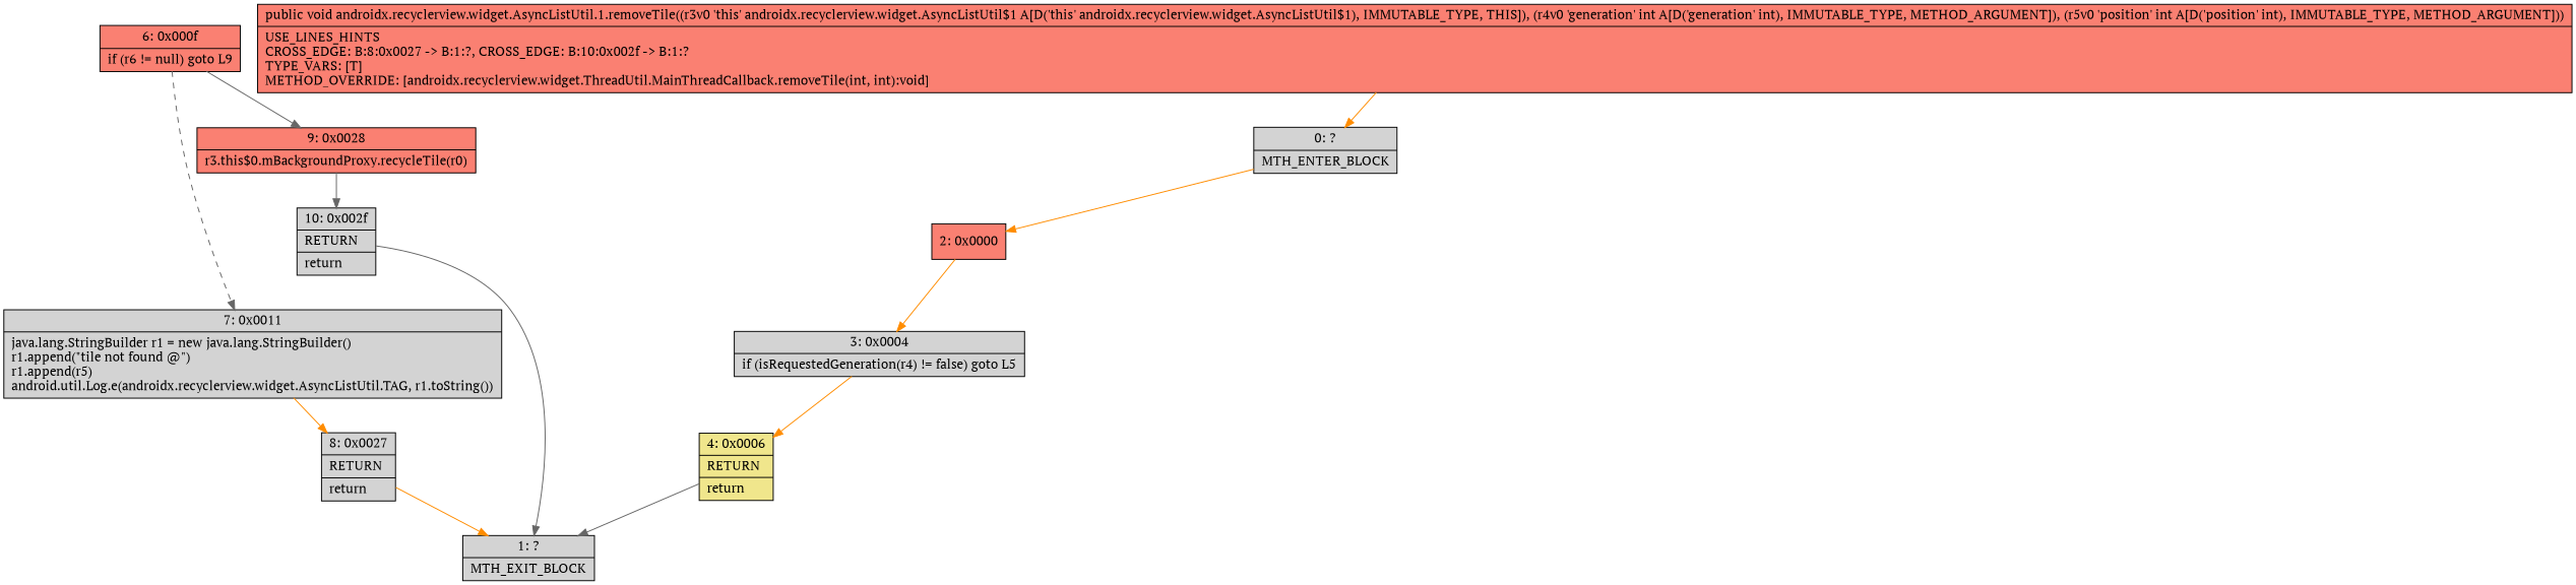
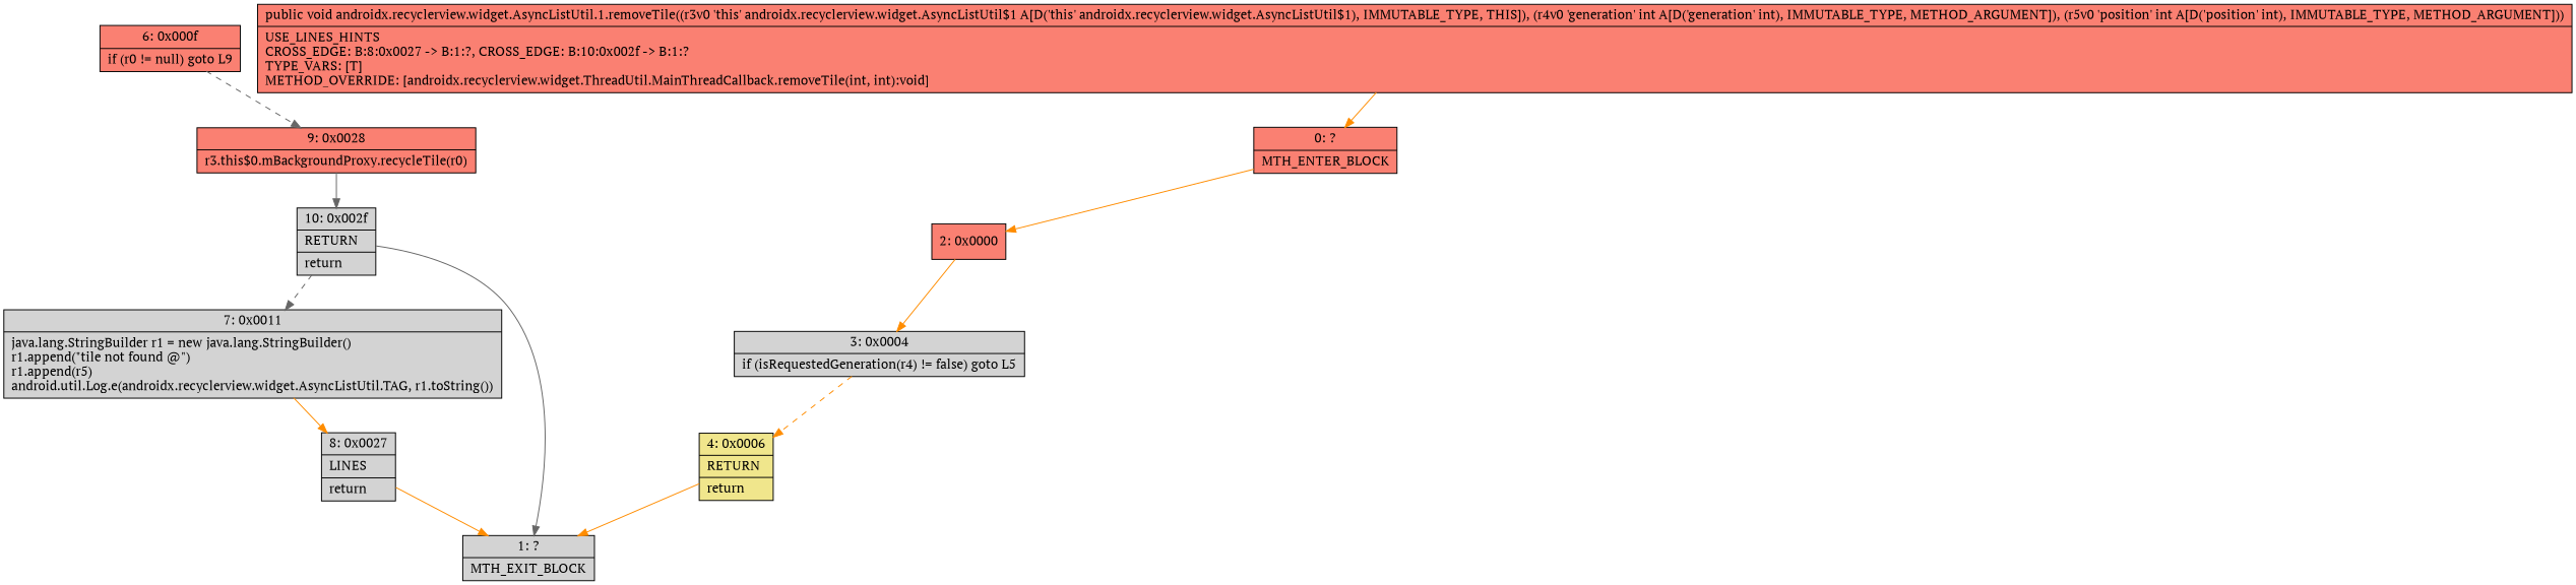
  digraph {
    fontname="PT Serif"
    node [fillcolor=lightgrey fontname="PT Serif" shape=record style=filled]
    edge [color=darkorange fontname="PT Serif"]
-   n1 [label="{0\:\ ?|MTH_ENTER_BLOCK\l}"]
+   n1 [fillcolor=salmon label="{0\:\ ?|MTH_ENTER_BLOCK\l}"]
    n2 [fillcolor=salmon label="{2\:\ 0x0000}"]
    n3 [label="{3\:\ 0x0004|if (isRequestedGeneration(r4) != false) goto L5\l}"]
    n4 [fillcolor=khaki label="{4\:\ 0x0006|RETURN\l|return\l}"]
    n5 [label="{1\:\ ?|MTH_EXIT_BLOCK\l}"]
-   n6 [fillcolor=salmon label="{6\:\ 0x000f|if (r6 != null) goto L9\l}"]
+   n6 [fillcolor=salmon label="{6\:\ 0x000f|if (r0 != null) goto L9\l}"]
    n7 [label="{7\:\ 0x0011|java.lang.StringBuilder r1 = new java.lang.StringBuilder()\lr1.append(\"tile not found @\")\lr1.append(r5)\landroid.util.Log.e(androidx.recyclerview.widget.AsyncListUtil.TAG, r1.toString())\l}"]
    n8 [fillcolor=salmon label="{9\:\ 0x0028|r3.this$0.mBackgroundProxy.recycleTile(r0)\l}"]
-   n9 [label="{8\:\ 0x0027|RETURN\l|return\l}"]
+   n9 [label="{8\:\ 0x0027|LINES\l|return\l}"]
    n10 [label="{10\:\ 0x002f|RETURN\l|return\l}"]
    n11 [fillcolor=salmon label="{public void androidx.recyclerview.widget.AsyncListUtil.1.removeTile((r3v0 'this' androidx.recyclerview.widget.AsyncListUtil$1 A[D('this' androidx.recyclerview.widget.AsyncListUtil$1), IMMUTABLE_TYPE, THIS]), (r4v0 'generation' int A[D('generation' int), IMMUTABLE_TYPE, METHOD_ARGUMENT]), (r5v0 'position' int A[D('position' int), IMMUTABLE_TYPE, METHOD_ARGUMENT]))  | USE_LINES_HINTS\lCROSS_EDGE: B:8:0x0027 \-\> B:1:?, CROSS_EDGE: B:10:0x002f \-\> B:1:?\lTYPE_VARS: [T]\lMETHOD_OVERRIDE: [androidx.recyclerview.widget.ThreadUtil.MainThreadCallback.removeTile(int, int):void]\l}"]
    n1 -> n2
    n2 -> n3
-   n3 -> n4 [style=solid]
-   n4 -> n5 [color=gray40]
-   n6 -> n7 [color=gray40 style=dashed]
-   n6 -> n8 [color=gray40]
+   n3 -> n4 [style=dashed]
+   n4 -> n5
+   n10 -> n7 [color=gray40 style=dashed]
+   n6 -> n8 [color=gray40 style=dashed]
    n7 -> n9
    n8 -> n10 [color=gray40]
    n9 -> n5
    n10 -> n5 [color=gray40]
    n11 -> n1
  }
